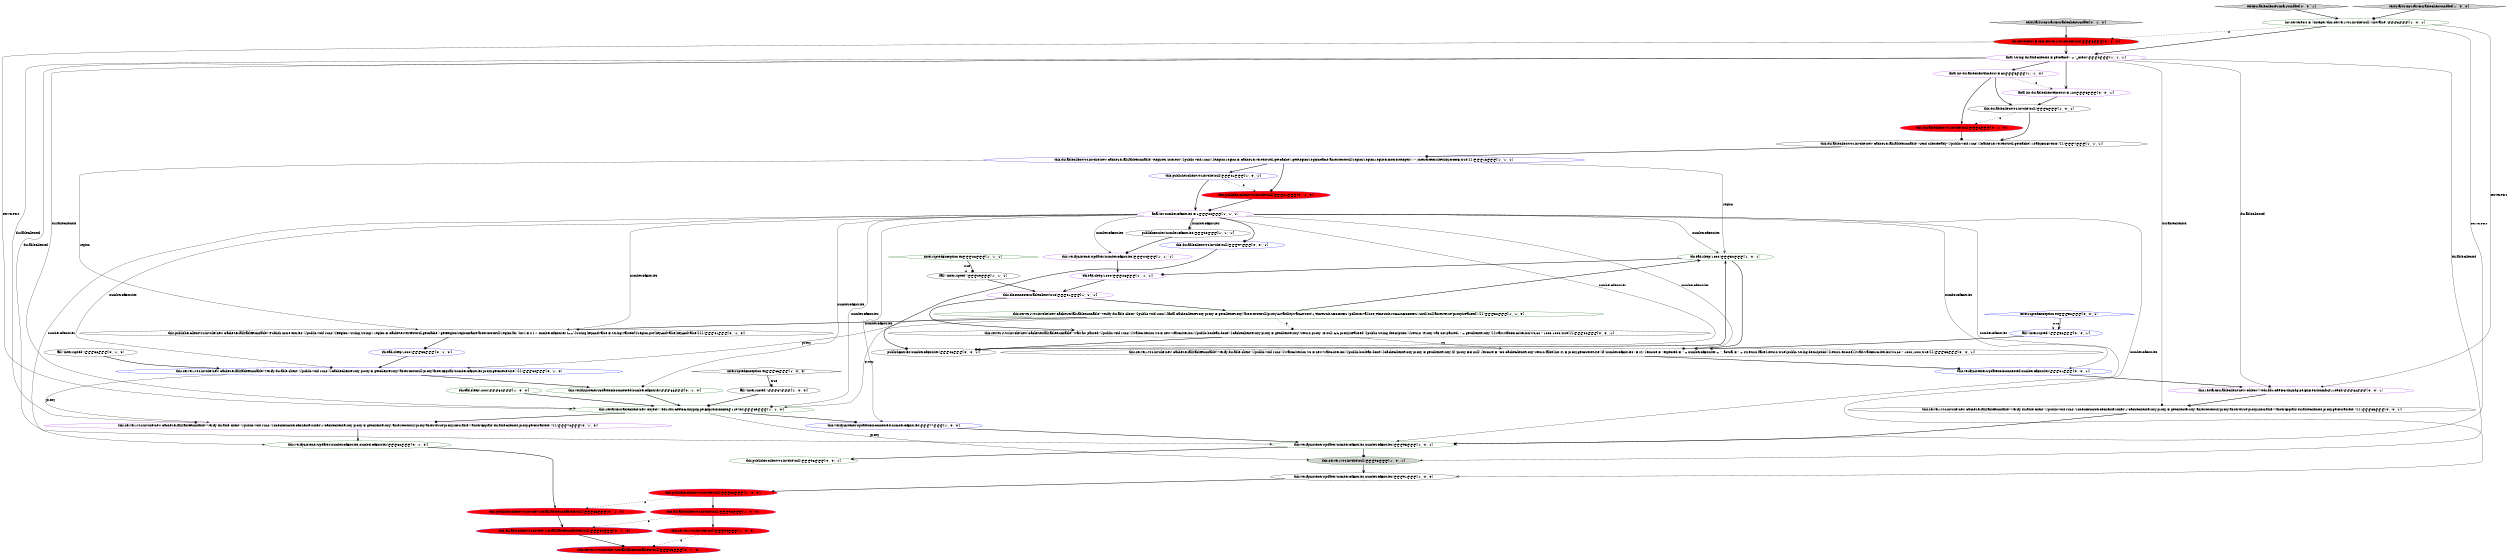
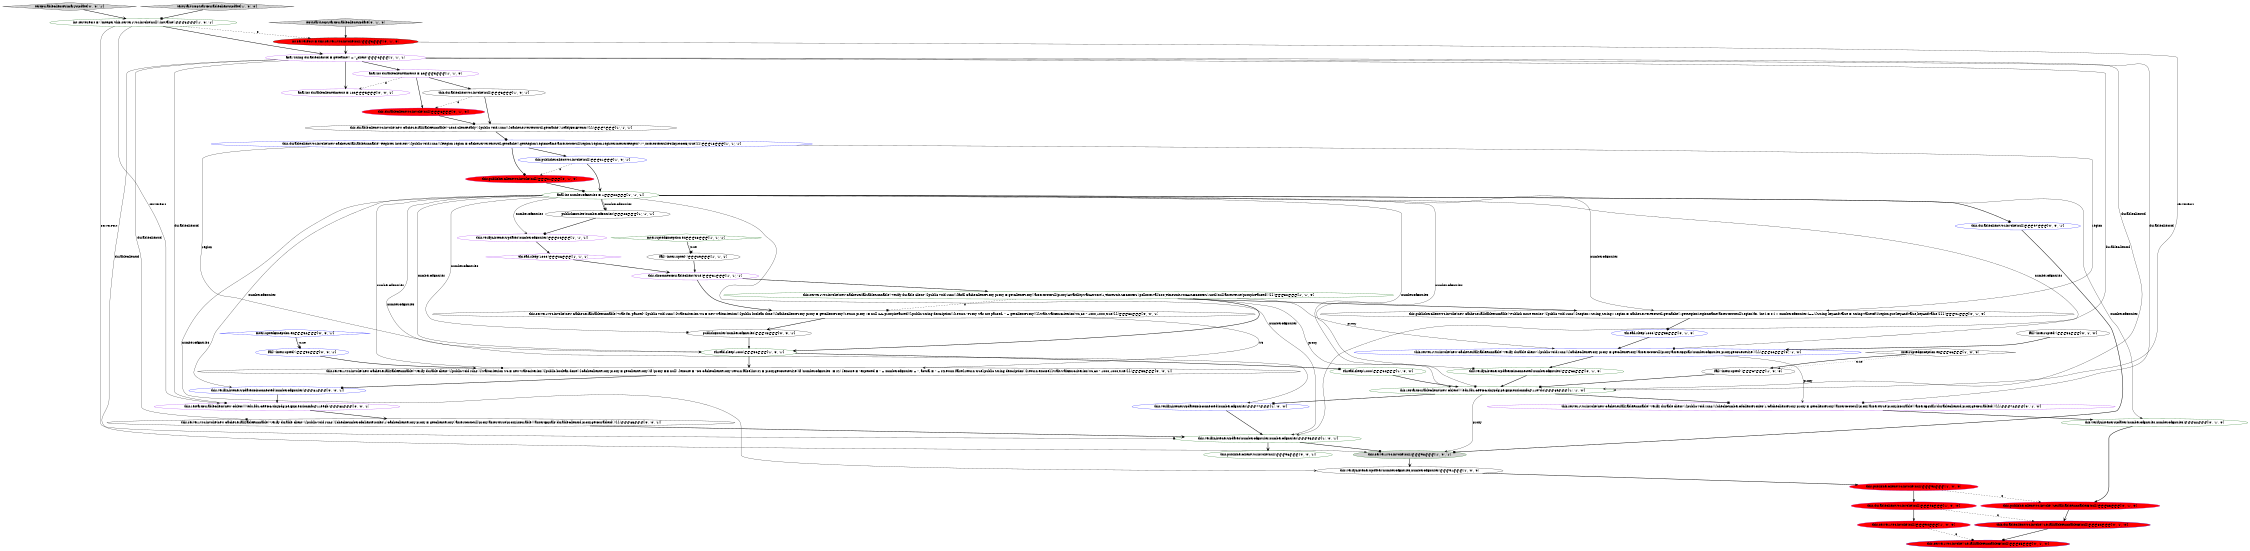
  digraph {
    node [color=black fillcolor=white shape=ellipse style=filled]
    edge [arrowhead=normal style=bold]
    n1 [label="this.durableClientVM.invoke(new CacheSerializableRunnable(\"Send clientReady\"){public void run2(){CacheServerTestUtil.getCache().readyForEvents()}})@@@7@@@['1', '1', '1']"]
    n2 [color=blue label="this.durableClientVM.invoke(new CacheSerializableRunnable(\"Register interest\"){public void run2(){Region region = CacheServerTestUtil.getCache().getRegion(regionName)assertNotNull(region)region.registerInterestRegex(\".*\",InterestResultPolicy.NONE,true)}})@@@13@@@['1', '1', '1']"]
    n3 [color=purple fillcolor=red label="this.publisherClientVM.invoke(null)@@@21@@@['0', '1', '0']"]
    n4 [color=darkgreen label="Thread.sleep(1000)@@@50@@@['1', '0', '1']"]
    n5 [label="this.publisherClientVM.invoke(new CacheSerializableRunnable(\"Publish more entries\"){public void run2(){Region<String,String> region = CacheServerTestUtil.getCache().getRegion(regionName)assertNotNull(region)for (int i = 0 i < numberOfEntries i++){String keyAndValue = String.valueOf(i)region.put(keyAndValue,keyAndValue)}}})@@@41@@@['0', '1', '0']"]
    n6 [color=blue label="this.publisherClientVM.invoke(null)@@@21@@@['1', '0', '1']"]
    n7 [color=purple label="final String durableClientId = getName() + \"_client\"@@@4@@@['1', '1', '1']"]
    n8 [label="this.server1VM.invoke(new CacheSerializableRunnable(\"Verify durable client\"){public void run2(){checkNumberOfClientProxies(1)CacheClientProxy proxy = getClientProxy()assertNotNull(proxy)assertTrue(proxy.isDurable())assertEquals(durableClientId,proxy.getDurableId())}})@@@85@@@['0', '0', '1']"]
    n9 [color=purple label="this.restartDurableClient(new Object((((edu.fdu.CPPDG.tinypdg.pe.ExpressionInfo@11e95b)@@@82@@@['0', '0', '1']"]
    n10 [color=purple label="final int durableClientTimeout = 120@@@5@@@['0', '0', '1']"]
    n11 [color=darkgreen label="this.restartDurableClient(new Object((((edu.fdu.CPPDG.tinypdg.pe.ExpressionInfo@11e7d4)@@@69@@@['1', '1', '0']"]
    n12 [color=purple label="this.server1VM.invoke(new CacheSerializableRunnable(\"Verify durable client\"){public void run2(){checkNumberOfClientProxies(1)CacheClientProxy proxy = getClientProxy()assertNotNull(proxy)assertTrue(proxy.isDurable())assertEquals(durableClientId,proxy.getDurableId())}})@@@72@@@['0', '1', '0']"]
    n13 [color=darkgreen fillcolor=lightgray label="this.server1VM.invoke(null)@@@98@@@['1', '0', '1']"]
    n14 [color=purple label="final int durableClientTimeout = 60@@@5@@@['1', '1', '0']"]
    n15 [color=darkgreen label="this.verifyListenerUpdates(numberOfEntries,numberOfEntries)@@@95@@@['1', '0', '1']"]
    n16 [label="this.durableClientVM.invoke(null)@@@6@@@['1', '0', '1']"]
    n17 [color=blue label="this.verifyListenerUpdatesDisconnected(numberOfEntries)@@@77@@@['1', '0', '0']"]
    n18 [color=darkgreen label="this.verifyListenerUpdates(numberOfEntries,numberOfEntries)@@@82@@@['0', '1', '0']"]
    n19 [label="this.verifyListenerUpdates(numberOfEntries,numberOfEntries)@@@91@@@['1', '0', '0']"]
    n20 [color=purple fillcolor=red label="this.durableClientVM.invoke(null)@@@6@@@['0', '1', '0']"]
    n21 [color=darkgreen label="this.publisherClientVM.invoke(null)@@@96@@@['0', '0', '1']"]
    n22 [color=blue label="this.durableClientVM.invoke(null)@@@97@@@['0', '0', '1']"]
    n23 [label="fail(\"interrupted\")@@@58@@@['0', '1', '0']"]
    n24 [color=blue label="this.server1VM.invoke(new CacheSerializableRunnable(\"Verify durable client\"){public void run2(){CacheClientProxy proxy = getClientProxy()assertNotNull(proxy)assertEquals(numberOfEntries,proxy.getQueueSize())}})@@@60@@@['0', '1', '0']"]
    n25 [color=darkgreen label="this.verifyListenerUpdatesDisconnected(numberOfEntries)@@@68@@@['0', '1', '0']"]
    n26 [color=blue label="fail(\"interrupted\")@@@53@@@['0', '0', '1']"]
    n27 [label="this.server1VM.invoke(new CacheSerializableRunnable(\"Verify durable client\"){public void run2(){WaitCriterion wc = new WaitCriterion(){public boolean done(){CacheClientProxy proxy = getClientProxy()if (proxy == null) {excuse = \"No CacheClientProxy\"return false}int sz = proxy.getQueueSize()if (numberOfEntries != sz) {excuse = \"expected = \" + numberOfEntries + \", actual = \" + szreturn false}return true}public String description(){return excuse}}Wait.waitForCriterion(wc,60 * 1000,1000,true)}})@@@55@@@['0', '0', '1']"]
    n28 [color=blue label="this.verifyListenerUpdatesDisconnected(numberOfEntries)@@@81@@@['0', '0', '1']"]
-   n29 [color=purple label="final int numberOfEntries = 1@@@22@@@['1', '1', '1']"]
+   n29 [color=darkgreen label="final int numberOfEntries = 1@@@22@@@['1', '1', '1']"]
    n30 [label="publishEntries(numberOfEntries)@@@48@@@['0', '0', '1']"]
    n31 [label="publishEntries(numberOfEntries)@@@23@@@['1', '1', '1']"]
    n32 [color=purple label="this.verifyListenerUpdates(numberOfEntries)@@@24@@@['1', '1', '1']"]
    n33 [fillcolor=lightgray label="testStartStopStartDurableClientUpdate['0', '1', '0']" shape=diamond]
    n34 [fillcolor=red label="int serverPort = this.server1VM.invoke(null)@@@3@@@['0', '1', '0']"]
    n35 [color=darkgreen label="Thread.sleep(1000)@@@64@@@['1', '0', '0']"]
    n36 [label="fail(\"interrupted\")@@@67@@@['1', '0', '0']"]
    n37 [label="this.server1VM.invoke(new CacheSerializableRunnable(\"Wait for paused\"){public void run2(){WaitCriterion wc = new WaitCriterion(){public boolean done(){CacheClientProxy proxy = getClientProxy()return proxy != null && proxy.isPaused()}public String description(){return \"Proxy was not paused: \" + getClientProxy()}}Wait.waitForCriterion(wc,60 * 1000,1000,true)}})@@@32@@@['0', '0', '1']"]
    n38 [color=purple fillcolor=red label="this.server1VM.invoke(null)@@@94@@@['1', '0', '0']"]
    n39 [color=blue fillcolor=red label="this.server1VM.invoke((SerializableRunnableIF)null)@@@85@@@['0', '1', '0']"]
    n40 [color=purple fillcolor=red label="this.publisherClientVM.invoke((SerializableRunnableIF)null)@@@83@@@['0', '1', '0']"]
    n41 [color=purple fillcolor=red label="this.publisherClientVM.invoke(null)@@@92@@@['1', '0', '0']"]
    n42 [fillcolor=lightgray label="testDurableClientPrimaryUpdate['0', '0', '1']" shape=diamond]
    n43 [color=darkgreen label="int serverPort = ((Integer)this.server1VM.invoke(null)).intValue()@@@3@@@['1', '0', '1']"]
    n44 [color=purple fillcolor=red label="this.durableClientVM.invoke(null)@@@93@@@['1', '0', '0']"]
    n45 [color=blue fillcolor=red label="this.durableClientVM.invoke((SerializableRunnableIF)null)@@@84@@@['0', '1', '0']"]
    n46 [color=purple label="this.disconnectDurableClient(true)@@@31@@@['1', '1', '1']"]
    n47 [color=darkgreen label="this.server1VM.invoke(new CacheSerializableRunnable(\"Verify durable client\"){public void run2(){final CacheClientProxy proxy = getClientProxy()assertNotNull(proxy)Awaitility.waitAtMost(1,TimeUnit.SECONDS).pollInterval(200,TimeUnit.MILLISECONDS).until(null)assertTrue(proxy.isPaused())}})@@@32@@@['1', '1', '0']"]
    n48 [fillcolor=lightgray label="testStartStopStartDurableClientUpdate['1', '0', '0']" shape=diamond]
    n49 [color=blue label="Thread.sleep(1000)@@@55@@@['0', '1', '0']"]
    n50 [label="fail(\"interrupted\")@@@29@@@['1', '1', '1']"]
    n51 [color=blue label="InterruptedException ex@@@52@@@['0', '0', '1']" shape=diamond]
    n52 [label="InterruptedException ex@@@66@@@['1', '0', '0']" shape=diamond]
-   n53 [color=purple label="Thread.sleep(1000)@@@26@@@['1', '1', '1']"]
+   n53 [color=purple label="Thread.sleep(1000)@@@26@@@['1', '1', '1']" shape=diamond]
    n54 [color=darkgreen label="InterruptedException ex@@@28@@@['1', '1', '1']" shape=diamond]
    n1 -> n2 [arrowhead=box]
    n2 -> n3 [arrowhead=box]
    n2 -> n4 [arrowhead=vee label=region style=solid]
    n2 -> n5 [label=region style=solid]
    n2 -> n6
    n3 -> n29 [arrowhead=box]
    n4 -> n27 [arrowhead=vee]
-   n4 -> n53 [arrowhead=box]
+   n4 -> n35 [arrowhead=box]
    n5 -> n49 [arrowhead=box]
    n6 -> n3 [arrowhead=vee label=0 style=dashed]
    n6 -> n29 [arrowhead=vee]
    n7 -> n8 [arrowhead=box label=durableClientId style=solid]
    n7 -> n9 [arrowhead=box label=durableClientId style=solid]
    n7 -> n10 [arrowhead=vee]
    n7 -> n11 [arrowhead=vee label=durableClientId style=solid]
    n7 -> n12 [arrowhead=box label=durableClientId style=solid]
    n7 -> n13 [label=durableClientId style=solid]
    n7 -> n14
    n7 -> n15 [arrowhead=vee label=durableClientId style=solid]
    n8 -> n15 [arrowhead=vee]
    n9 -> n8 [arrowhead=vee]
-   n10 -> n16
    n11 -> n12 [arrowhead=box]
    n11 -> n13 [arrowhead=vee label=proxy style=solid]
    n11 -> n17 [arrowhead=box]
    n12 -> n18
    n13 -> n19 [arrowhead=vee]
    n14 -> n10 [arrowhead=vee label=0 style=dashed]
    n14 -> n16
    n14 -> n20
    n15 -> n13 [arrowhead=box]
    n15 -> n21 [arrowhead=vee]
    n16 -> n1 [arrowhead=vee]
    n16 -> n20 [label=0 style=dashed]
    n17 -> n15
    n18 -> n40
    n19 -> n41
    n20 -> n1 [arrowhead=box]
-   n22 -> n30 [arrowhead=box]
+   n22 -> n13 [arrowhead=box]
    n23 -> n24 [arrowhead=vee]
    n24 -> n12 [arrowhead=vee label=proxy style=solid]
    n24 -> n25
    n25 -> n11
    n26 -> n27 [arrowhead=vee]
    n27 -> n28 [arrowhead=box]
    n28 -> n9
    n29 -> n4 [arrowhead=vee label=numberOfEntries style=solid]
    n29 -> n5 [arrowhead=vee label=numberOfEntries style=solid]
    n29 -> n11 [arrowhead=box label=numberOfEntries style=solid]
    n29 -> n15 [label=numberOfEntries style=solid]
    n29 -> n17 [label=numberOfEntries style=solid]
    n29 -> n18 [label=numberOfEntries style=solid]
    n29 -> n19 [arrowhead=vee label=numberOfEntries style=solid]
    n29 -> n22 [arrowhead=box]
    n29 -> n24 [arrowhead=box label=numberOfEntries style=solid]
    n29 -> n25 [arrowhead=box label=numberOfEntries style=solid]
    n29 -> n27 [arrowhead=box label=numberOfEntries style=solid]
    n29 -> n28 [arrowhead=vee label=numberOfEntries style=solid]
    n29 -> n30 [arrowhead=box label=numberOfEntries style=solid]
    n29 -> n31 [arrowhead=vee label=numberOfEntries style=solid]
    n29 -> n31
    n29 -> n32 [arrowhead=vee label=numberOfEntries style=solid]
    n30 -> n4
    n31 -> n32 [arrowhead=box]
    n32 -> n53
    n33 -> n34
    n34 -> n7 [arrowhead=vee]
    n34 -> n11 [label=serverPort style=solid]
    n35 -> n11
    n36 -> n11 [arrowhead=box]
    n37 -> n27 [arrowhead=vee label=wc style=solid]
    n37 -> n30 [arrowhead=vee]
    n38 -> n39 [arrowhead=box label=0 style=dashed]
    n40 -> n45 [arrowhead=vee]
    n41 -> n40 [arrowhead=vee label=0 style=dashed]
    n41 -> n44
    n42 -> n43 [arrowhead=vee]
    n43 -> n7 [arrowhead=vee]
    n43 -> n9 [label=serverPort style=solid]
    n43 -> n15 [arrowhead=box label=serverPort style=solid]
    n43 -> n34 [label=0 style=dashed]
    n44 -> n38
    n44 -> n45 [label=0 style=dashed]
    n45 -> n39 [arrowhead=box]
    n46 -> n37 [arrowhead=vee]
    n46 -> n47
    n47 -> n4 [arrowhead=vee]
    n47 -> n5
    n47 -> n11 [label=proxy style=solid]
    n47 -> n24 [label=proxy style=solid]
    n47 -> n37 [arrowhead=box label=0 style=dashed]
    n48 -> n43 [arrowhead=box]
    n49 -> n24
    n50 -> n46
    n51 -> n26 [arrowhead=vee label=true style=dotted]
    n51 -> n26 [arrowhead=vee]
    n52 -> n36 [label=true style=dotted]
    n52 -> n36
    n53 -> n46 [arrowhead=vee]
    n54 -> n50 [arrowhead=vee label=true style=dotted]
    n54 -> n50 [arrowhead=box]
  }
